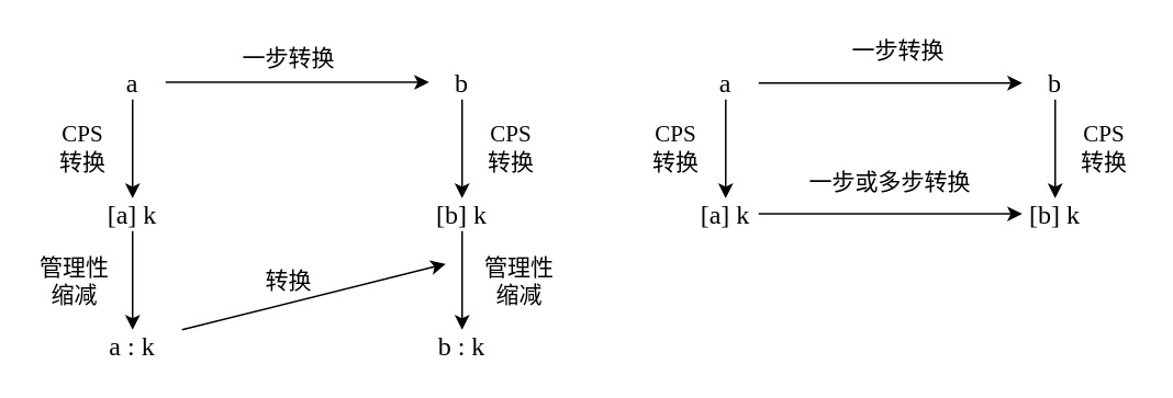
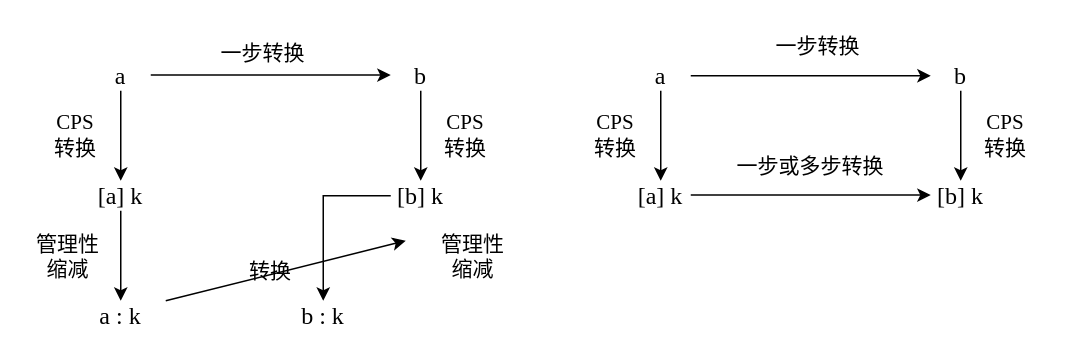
  <mxCell id="0" />
  <mxCell id="1" parent="0" />
  <mxCell id="2" value="" style="endArrow=classic;html=1;" edge="1" parent="1"><mxGeometry width="50" height="50" relative="1" as="geometry"><mxPoint x="100" y="49.58" as="sourcePoint" /><mxPoint x="260" y="49.58" as="targetPoint" /></mxGeometry></mxCell>
  <mxCell id="3" value="" style="edgeStyle=orthogonalEdgeStyle;rounded=0;orthogonalLoop=1;jettySize=auto;html=1;" edge="1" parent="1" source="4" target="9"><mxGeometry relative="1" as="geometry" /></mxCell>
  <mxCell id="4" value="&lt;font style=&quot;font-size: 16px&quot; face=&quot;Times New Roman&quot;&gt;a&lt;/font&gt;" style="text;html=1;strokeColor=none;fillColor=none;align=center;verticalAlign=middle;whiteSpace=wrap;rounded=0;" vertex="1" parent="1"><mxGeometry x="60" y="40" width="40" height="20" as="geometry" /></mxCell>
  <mxCell id="5" value="" style="edgeStyle=orthogonalEdgeStyle;rounded=0;orthogonalLoop=1;jettySize=auto;html=1;" edge="1" parent="1" source="6" target="12"><mxGeometry relative="1" as="geometry" /></mxCell>
  <mxCell id="6" value="&lt;font style=&quot;font-size: 16px&quot; face=&quot;Times New Roman&quot;&gt;b&lt;/font&gt;" style="text;html=1;strokeColor=none;fillColor=none;align=center;verticalAlign=middle;whiteSpace=wrap;rounded=0;" vertex="1" parent="1"><mxGeometry x="260" y="40" width="40" height="20" as="geometry" /></mxCell>
  <mxCell id="7" value="&lt;font style=&quot;font-size: 14px&quot;&gt;一步转换&lt;/font&gt;" style="text;html=1;strokeColor=none;fillColor=none;align=center;verticalAlign=middle;whiteSpace=wrap;rounded=0;" vertex="1" parent="1"><mxGeometry x="130" y="25" width="90" height="20" as="geometry" /></mxCell>
  <mxCell id="8" value="" style="edgeStyle=orthogonalEdgeStyle;rounded=0;orthogonalLoop=1;jettySize=auto;html=1;" edge="1" parent="1" source="9" target="14"><mxGeometry relative="1" as="geometry" /></mxCell>
  <mxCell id="9" value="&lt;font style=&quot;font-size: 16px&quot; face=&quot;Times New Roman&quot;&gt;[a] k&lt;/font&gt;" style="text;html=1;strokeColor=none;fillColor=none;align=center;verticalAlign=middle;whiteSpace=wrap;rounded=0;" vertex="1" parent="1"><mxGeometry x="60" y="120" width="40" height="20" as="geometry" /></mxCell>
  <mxCell id="10" value="&lt;font style=&quot;font-size: 14px&quot; face=&quot;Times New Roman&quot;&gt;CPS转换&lt;/font&gt;" style="text;html=1;strokeColor=none;fillColor=none;align=center;verticalAlign=middle;whiteSpace=wrap;rounded=0;" vertex="1" parent="1"><mxGeometry x="30" y="80" width="40" height="20" as="geometry" /></mxCell>
  <mxCell id="11" value="" style="edgeStyle=orthogonalEdgeStyle;rounded=0;orthogonalLoop=1;jettySize=auto;html=1;" edge="1" parent="1" source="12" target="15"><mxGeometry relative="1" as="geometry" /></mxCell>
  <mxCell id="12" value="&lt;font style=&quot;font-size: 16px&quot; face=&quot;Times New Roman&quot;&gt;[b] k&lt;/font&gt;" style="text;html=1;strokeColor=none;fillColor=none;align=center;verticalAlign=middle;whiteSpace=wrap;rounded=0;" vertex="1" parent="1"><mxGeometry x="260" y="120" width="40" height="20" as="geometry" /></mxCell>
  <mxCell id="13" value="&lt;font style=&quot;font-size: 14px&quot; face=&quot;Times New Roman&quot;&gt;CPS转换&lt;/font&gt;" style="text;html=1;strokeColor=none;fillColor=none;align=center;verticalAlign=middle;whiteSpace=wrap;rounded=0;" vertex="1" parent="1"><mxGeometry x="290" y="80" width="40" height="20" as="geometry" /></mxCell>
  <mxCell id="14" value="&lt;font style=&quot;font-size: 16px&quot; face=&quot;Times New Roman&quot;&gt;a : k&lt;/font&gt;" style="text;html=1;strokeColor=none;fillColor=none;align=center;verticalAlign=middle;whiteSpace=wrap;rounded=0;" vertex="1" parent="1"><mxGeometry x="60" y="200" width="40" height="20" as="geometry" /></mxCell>
- <mxCell id="15" value="&lt;font style=&quot;font-size: 16px&quot; face=&quot;Times New Roman&quot;&gt;b : k&lt;/font&gt;" style="text;html=1;strokeColor=none;fillColor=none;align=center;verticalAlign=middle;whiteSpace=wrap;rounded=0;" vertex="1" parent="1"><mxGeometry x="260" y="200" width="40" height="20" as="geometry" /></mxCell>
+ <mxCell id="15" value="&lt;font style=&quot;font-size: 16px&quot; face=&quot;Times New Roman&quot;&gt;b : k&lt;/font&gt;" style="text;html=1;strokeColor=none;fillColor=none;align=center;verticalAlign=middle;whiteSpace=wrap;rounded=0;" vertex="1" parent="1"><mxGeometry x="195" y="200" width="40" height="20" as="geometry" /></mxCell>
  <mxCell id="16" value="" style="endArrow=classic;html=1;" edge="1" parent="1"><mxGeometry width="50" height="50" relative="1" as="geometry"><mxPoint x="110" y="200" as="sourcePoint" /><mxPoint x="270" y="160" as="targetPoint" /></mxGeometry></mxCell>
- <mxCell id="17" value="&lt;font style=&quot;font-size: 14px&quot;&gt;转换&lt;/font&gt;" style="text;html=1;strokeColor=none;fillColor=none;align=center;verticalAlign=middle;whiteSpace=wrap;rounded=0;" vertex="1" parent="1"><mxGeometry x="155" y="160" width="40" height="20" as="geometry" /></mxCell>
+ <mxCell id="17" value="&lt;font style=&quot;font-size: 14px&quot;&gt;转换&lt;/font&gt;" style="text;html=1;strokeColor=none;fillColor=none;align=center;verticalAlign=middle;whiteSpace=wrap;rounded=0;" vertex="1" parent="1"><mxGeometry x="160" y="170" width="40" height="20" as="geometry" /></mxCell>
  <mxCell id="18" value="&lt;font style=&quot;font-size: 14px&quot;&gt;管理性缩减&lt;/font&gt;" style="text;html=1;strokeColor=none;fillColor=none;align=center;verticalAlign=middle;whiteSpace=wrap;rounded=0;" vertex="1" parent="1"><mxGeometry x="20" y="160" width="50" height="20" as="geometry" /></mxCell>
  <mxCell id="19" value="&lt;font style=&quot;font-size: 14px&quot;&gt;管理性缩减&lt;/font&gt;" style="text;html=1;strokeColor=none;fillColor=none;align=center;verticalAlign=middle;whiteSpace=wrap;rounded=0;" vertex="1" parent="1"><mxGeometry x="290" y="160" width="50" height="20" as="geometry" /></mxCell>
  <mxCell id="20" value="&lt;span style=&quot;font-size: 16px&quot;&gt;&lt;font face=&quot;Times New Roman&quot;&gt;a&lt;/font&gt;&lt;/span&gt;" style="text;html=1;strokeColor=none;fillColor=none;align=center;verticalAlign=middle;whiteSpace=wrap;rounded=0;" vertex="1" parent="1"><mxGeometry x="420" y="40" width="40" height="20" as="geometry" /></mxCell>
  <mxCell id="21" value="&lt;font style=&quot;font-size: 16px&quot; face=&quot;Times New Roman&quot;&gt;b&lt;/font&gt;" style="text;html=1;strokeColor=none;fillColor=none;align=center;verticalAlign=middle;whiteSpace=wrap;rounded=0;" vertex="1" parent="1"><mxGeometry x="620" y="40" width="40" height="20" as="geometry" /></mxCell>
  <mxCell id="22" value="" style="endArrow=classic;html=1;" edge="1" parent="1"><mxGeometry width="50" height="50" relative="1" as="geometry"><mxPoint x="460" y="50" as="sourcePoint" /><mxPoint x="620" y="50" as="targetPoint" /></mxGeometry></mxCell>
  <mxCell id="23" style="edgeStyle=orthogonalEdgeStyle;rounded=0;orthogonalLoop=1;jettySize=auto;html=1;exitX=0.5;exitY=1;exitDx=0;exitDy=0;" edge="1" parent="1" source="21" target="21"><mxGeometry relative="1" as="geometry" /></mxCell>
  <mxCell id="24" value="&lt;font style=&quot;font-size: 14px&quot;&gt;一步转换&lt;/font&gt;" style="text;html=1;strokeColor=none;fillColor=none;align=center;verticalAlign=middle;whiteSpace=wrap;rounded=0;" vertex="1" parent="1"><mxGeometry x="500" y="20" width="90" height="20" as="geometry" /></mxCell>
  <mxCell id="25" value="" style="edgeStyle=orthogonalEdgeStyle;rounded=0;orthogonalLoop=1;jettySize=auto;html=1;exitX=0.5;exitY=1;exitDx=0;exitDy=0;" edge="1" parent="1" source="20"><mxGeometry relative="1" as="geometry"><mxPoint x="440" y="70" as="sourcePoint" /><mxPoint x="440" y="120" as="targetPoint" /><Array as="points" /></mxGeometry></mxCell>
  <mxCell id="26" value="" style="endArrow=classic;html=1;exitX=0.5;exitY=1;exitDx=0;exitDy=0;" edge="1" parent="1" source="21"><mxGeometry width="50" height="50" relative="1" as="geometry"><mxPoint x="420" y="170" as="sourcePoint" /><mxPoint x="640" y="120" as="targetPoint" /></mxGeometry></mxCell>
  <mxCell id="27" value="&lt;font style=&quot;font-size: 14px&quot; face=&quot;Times New Roman&quot;&gt;CPS转换&lt;/font&gt;" style="text;html=1;strokeColor=none;fillColor=none;align=center;verticalAlign=middle;whiteSpace=wrap;rounded=0;" vertex="1" parent="1"><mxGeometry x="390" y="80" width="40" height="20" as="geometry" /></mxCell>
  <mxCell id="28" value="&lt;font style=&quot;font-size: 14px&quot; face=&quot;Times New Roman&quot;&gt;CPS转换&lt;/font&gt;" style="text;html=1;strokeColor=none;fillColor=none;align=center;verticalAlign=middle;whiteSpace=wrap;rounded=0;" vertex="1" parent="1"><mxGeometry x="650" y="80" width="40" height="20" as="geometry" /></mxCell>
  <mxCell id="29" value="&lt;font style=&quot;font-size: 16px&quot; face=&quot;Times New Roman&quot;&gt;[a] k&lt;/font&gt;" style="text;html=1;strokeColor=none;fillColor=none;align=center;verticalAlign=middle;whiteSpace=wrap;rounded=0;" vertex="1" parent="1"><mxGeometry x="420" y="120" width="40" height="20" as="geometry" /></mxCell>
  <mxCell id="30" value="&lt;font style=&quot;font-size: 16px&quot; face=&quot;Times New Roman&quot;&gt;[b] k&lt;/font&gt;" style="text;html=1;strokeColor=none;fillColor=none;align=center;verticalAlign=middle;whiteSpace=wrap;rounded=0;" vertex="1" parent="1"><mxGeometry x="620" y="120" width="40" height="20" as="geometry" /></mxCell>
  <mxCell id="31" value="" style="endArrow=classic;html=1;" edge="1" parent="1"><mxGeometry width="50" height="50" relative="1" as="geometry"><mxPoint x="460" y="129.58" as="sourcePoint" /><mxPoint x="620" y="129.58" as="targetPoint" /></mxGeometry></mxCell>
  <mxCell id="32" value="&lt;font style=&quot;font-size: 14px&quot;&gt;一步或多步转换&lt;/font&gt;" style="text;html=1;strokeColor=none;fillColor=none;align=center;verticalAlign=middle;whiteSpace=wrap;rounded=0;" vertex="1" parent="1"><mxGeometry x="480" y="100" width="120" height="20" as="geometry" /></mxCell>
